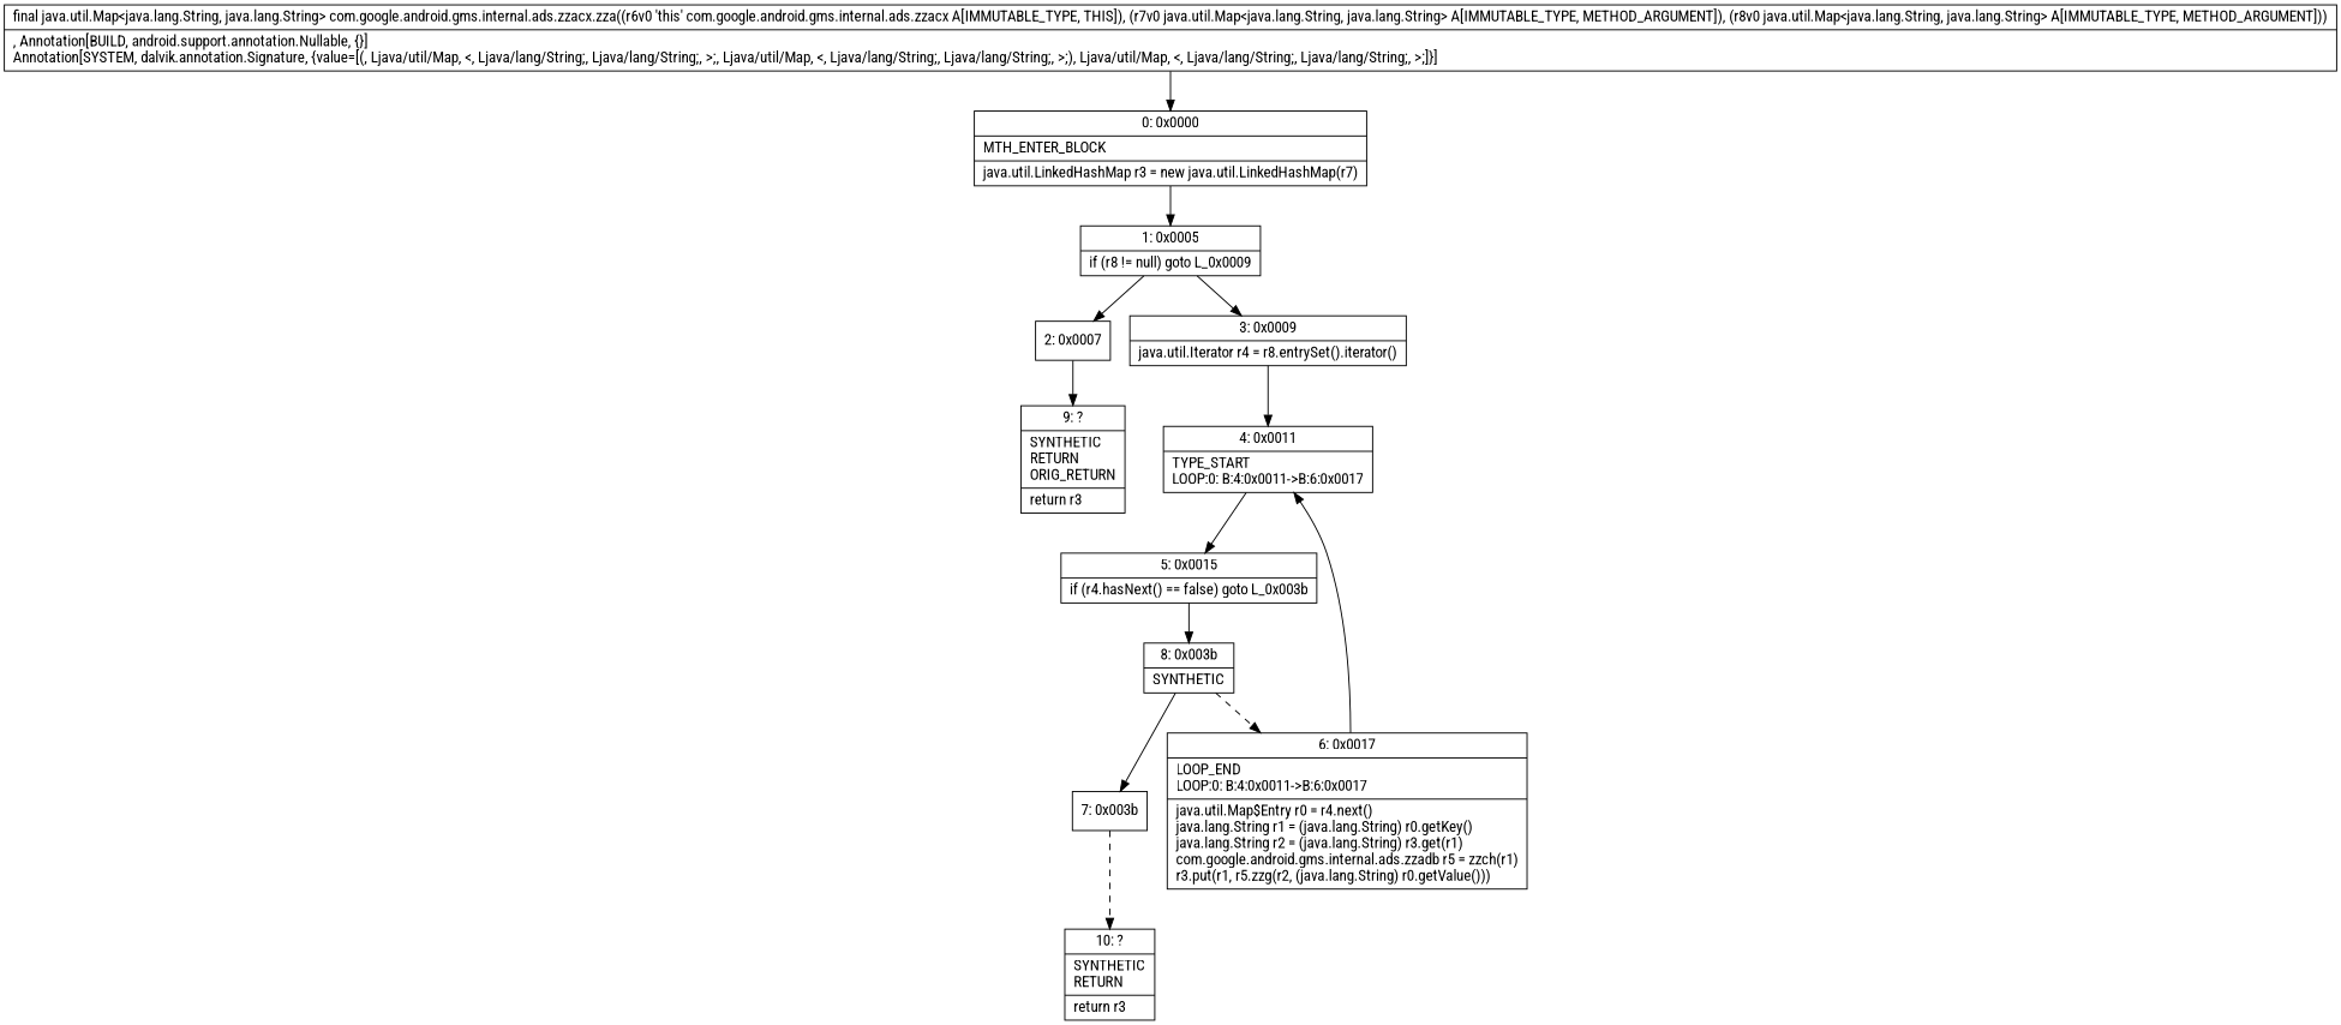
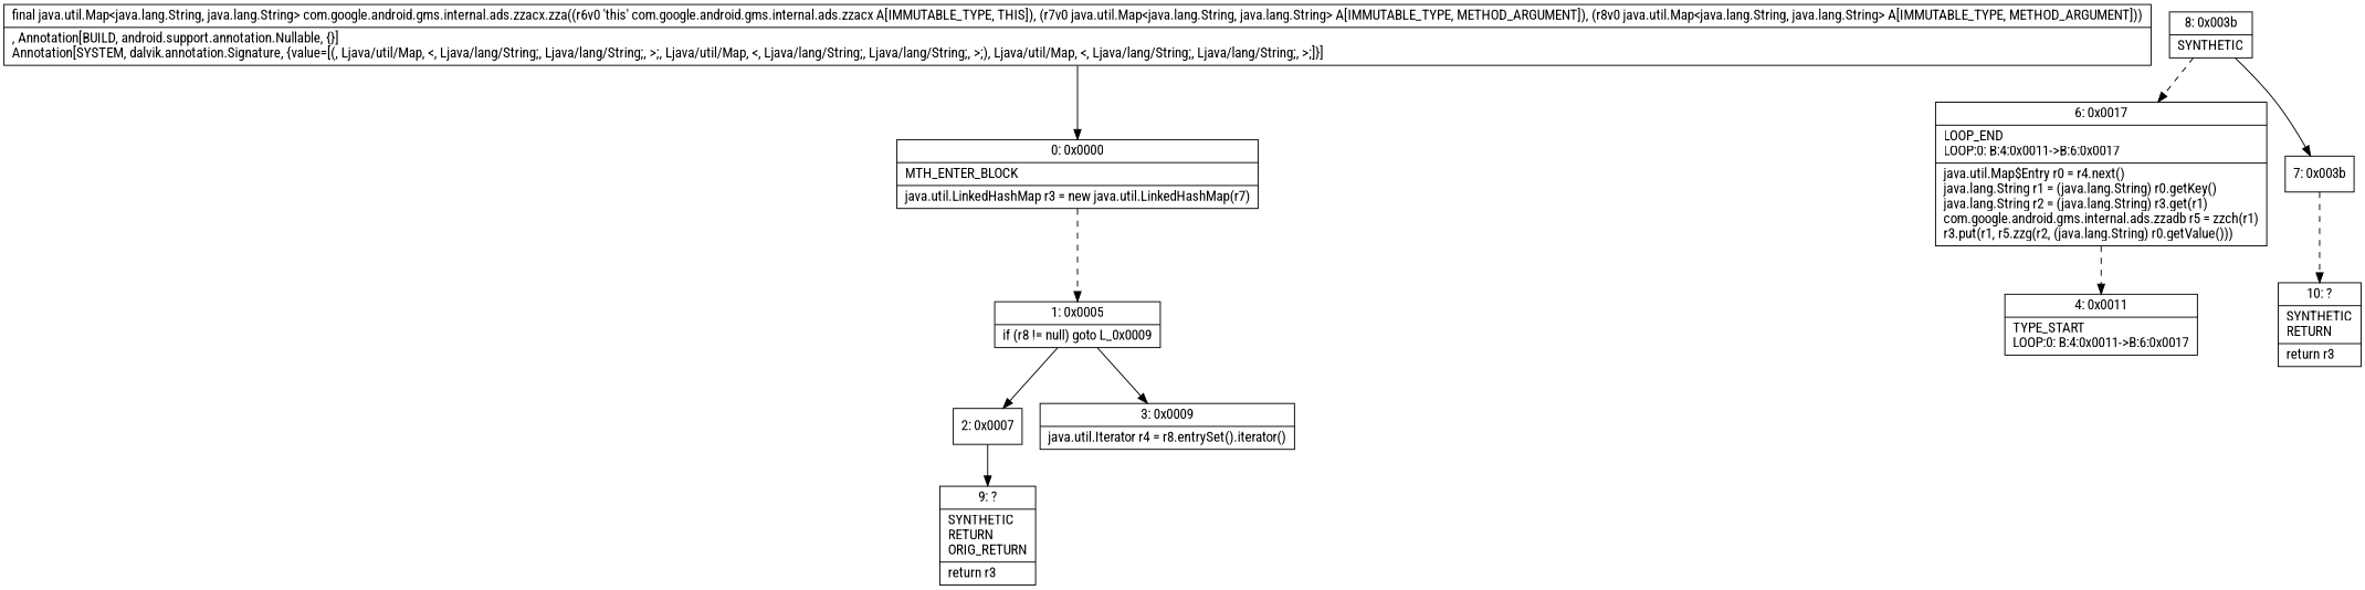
  digraph {
    fontname="Roboto Condensed"
    node [fontname="Roboto Condensed" shape=record]
    edge [fontname="Roboto Condensed"]
    n1 [label="{0\:\ 0x0000|MTH_ENTER_BLOCK\l|java.util.LinkedHashMap r3 = new java.util.LinkedHashMap(r7)\l}"]
    n2 [label="{1\:\ 0x0005|if (r8 != null) goto L_0x0009\l}"]
    n3 [label="{2\:\ 0x0007}"]
    n4 [label="{3\:\ 0x0009|java.util.Iterator r4 = r8.entrySet().iterator()\l}"]
    n5 [label="{9\:\ ?|SYNTHETIC\lRETURN\lORIG_RETURN\l|return r3\l}"]
    n6 [label="{4\:\ 0x0011|TYPE_START\lLOOP:0: B:4:0x0011\-\>B:6:0x0017\l}"]
-   n7 [label="{5\:\ 0x0015|if (r4.hasNext() == false) goto L_0x003b\l}"]
    n8 [label="{8\:\ 0x003b|SYNTHETIC\l}"]
    n9 [label="{6\:\ 0x0017|LOOP_END\lLOOP:0: B:4:0x0011\-\>B:6:0x0017\l|java.util.Map$Entry r0 = r4.next()\ljava.lang.String r1 = (java.lang.String) r0.getKey()\ljava.lang.String r2 = (java.lang.String) r3.get(r1)\lcom.google.android.gms.internal.ads.zzadb r5 = zzch(r1)\lr3.put(r1, r5.zzg(r2, (java.lang.String) r0.getValue()))\l}"]
    n10 [label="{7\:\ 0x003b}"]
    n11 [label="{10\:\ ?|SYNTHETIC\lRETURN\l|return r3\l}"]
    n12 [label="{final java.util.Map\<java.lang.String, java.lang.String\> com.google.android.gms.internal.ads.zzacx.zza((r6v0 'this' com.google.android.gms.internal.ads.zzacx A[IMMUTABLE_TYPE, THIS]), (r7v0 java.util.Map\<java.lang.String, java.lang.String\> A[IMMUTABLE_TYPE, METHOD_ARGUMENT]), (r8v0 java.util.Map\<java.lang.String, java.lang.String\> A[IMMUTABLE_TYPE, METHOD_ARGUMENT]))  | , Annotation[BUILD, android.support.annotation.Nullable, \{\}]\lAnnotation[SYSTEM, dalvik.annotation.Signature, \{value=[(, Ljava\/util\/Map, \<, Ljava\/lang\/String;, Ljava\/lang\/String;, \>;, Ljava\/util\/Map, \<, Ljava\/lang\/String;, Ljava\/lang\/String;, \>;), Ljava\/util\/Map, \<, Ljava\/lang\/String;, Ljava\/lang\/String;, \>;]\}]\l}"]
-   n1 -> n2
+   n1 -> n2 [style=dashed]
    n2 -> n3 [style=solid]
    n2 -> n4
    n3 -> n5
-   n4 -> n6
-   n6 -> n7
-   n7 -> n8
    n8 -> n9 [style=dashed]
    n8 -> n10
-   n9 -> n6
+   n9 -> n6 [style=dashed]
    n10 -> n11 [style=dashed]
    n12 -> n1
  }
